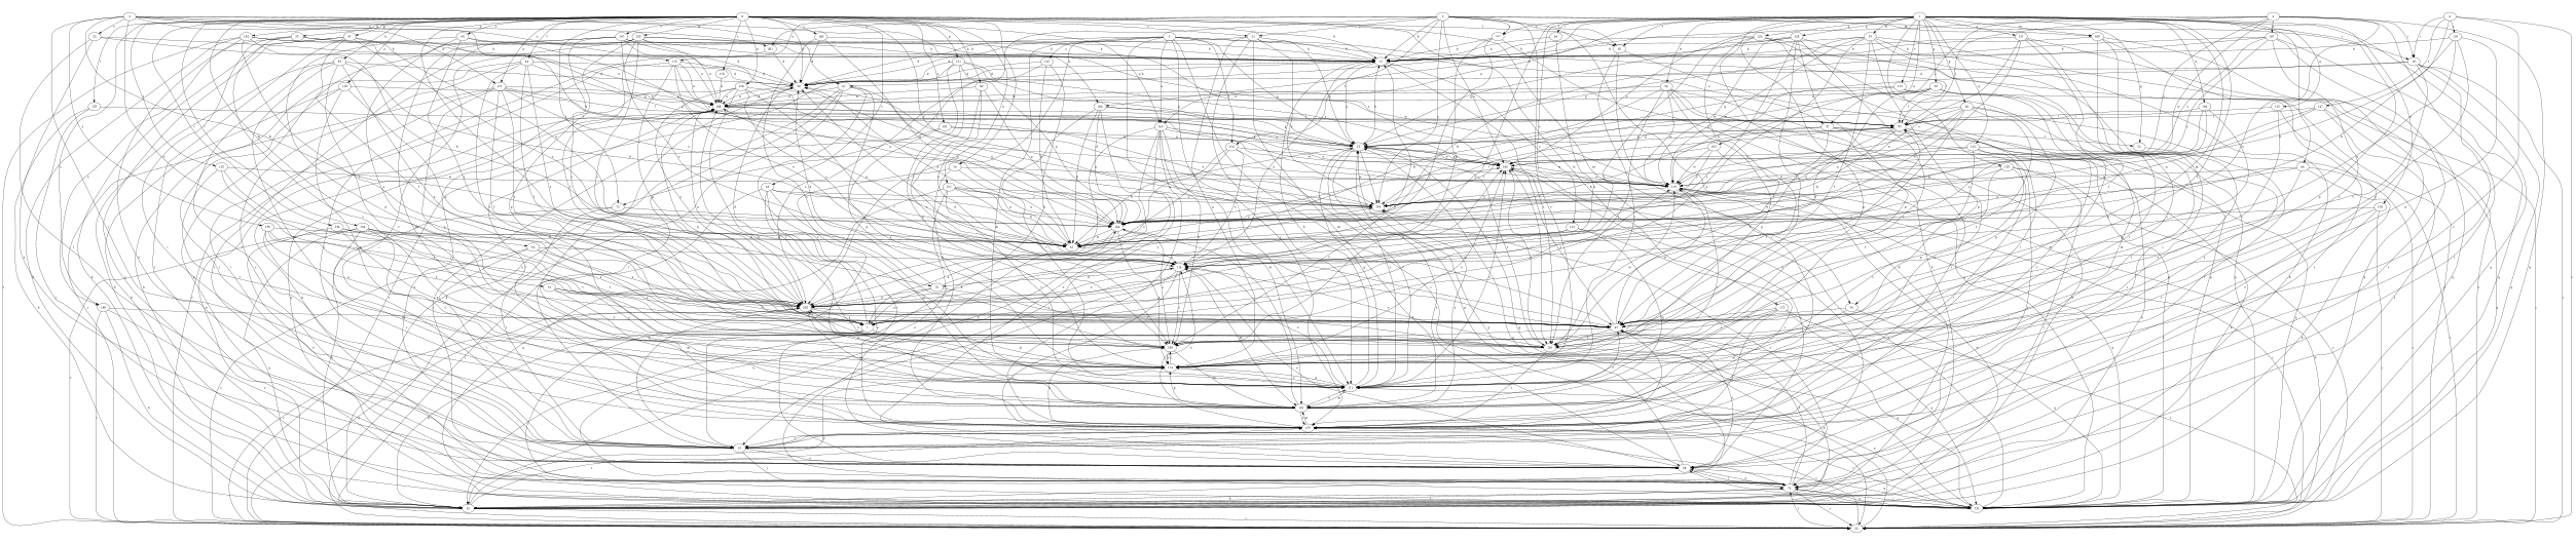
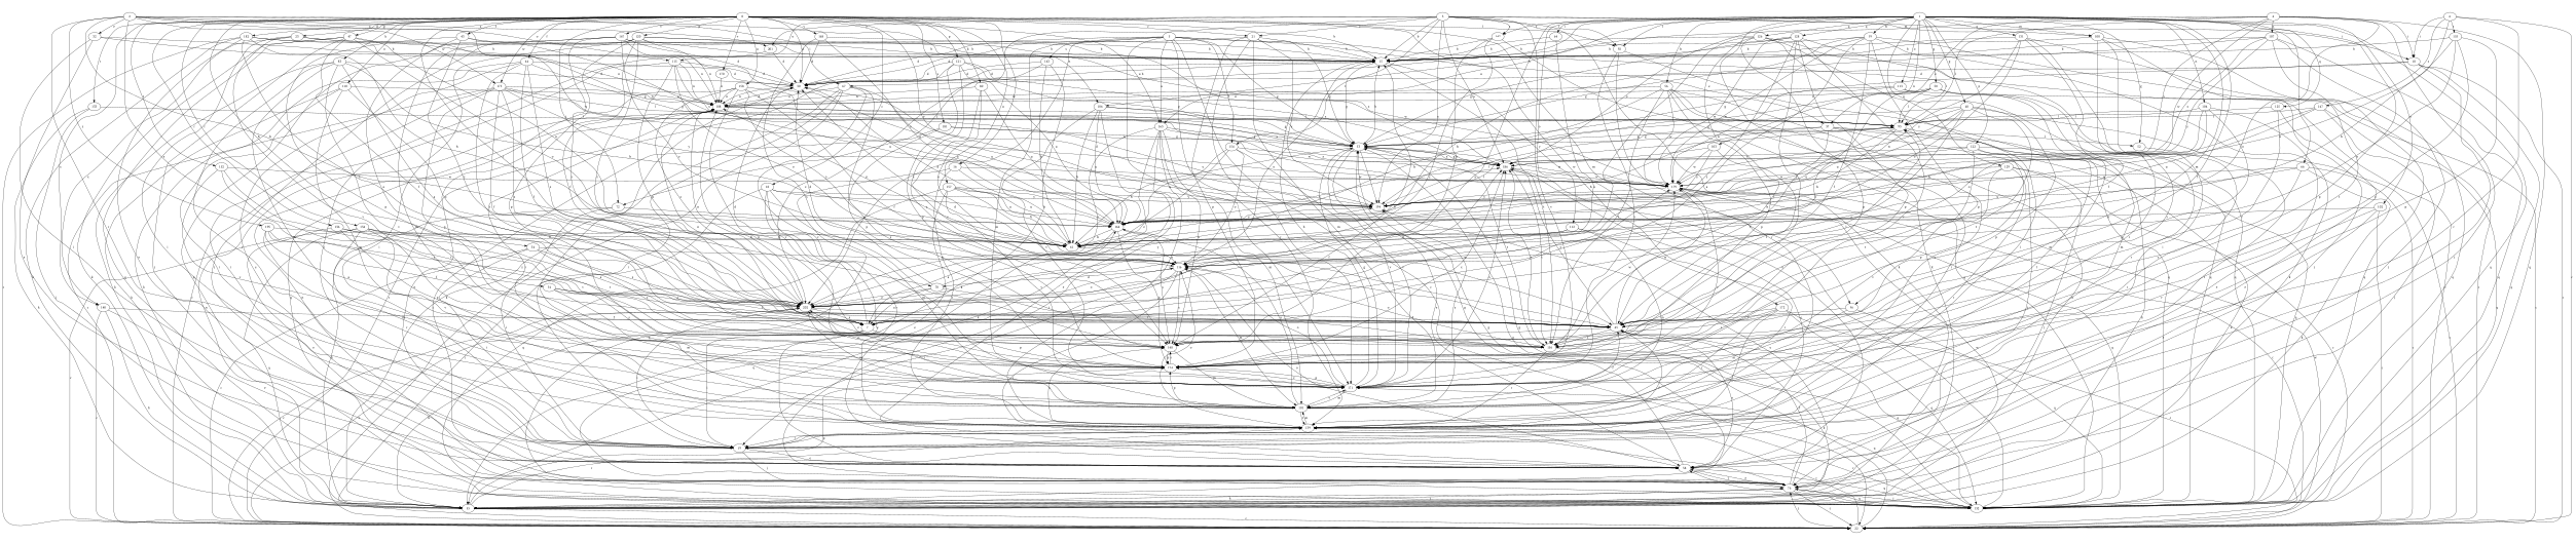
  strict digraph {
    fontname="PT Serif"
    node [fontname="PT Serif"]
    edge [fontname="PT Serif"]
    0
    15
    16
    18
    21
    23
    30
    43
    44
    47
    54
    70
    72
    80
    83
    92
    96
    110
    120
    121
    133
    134
    136
    140
    152
    157
    158
    163
    167
    168
    170
    172
    175
    181
    182
    194
    116
    53
    38
    156
    132
    61
    139
    179
    22
    101
    164
    124
    171
    69
    108
    7
    186
    202
    45
    85
    76
    148
    93
    1
    48
    50
    52
    56
    59
    64
    66
    67
    100
    102
    103
    104
    112
    113
    122
    125
    126
    128
    129
    131
    142
    2
    32
    34
    106
    115
    195
    201
    3
    68
    154
    4
    37
    107
    5
    143
    6
    147
    155
    0 -> 15 [label=b]
    0 -> 16 [label=c]
    0 -> 18 [label=c]
    0 -> 21 [label=c]
    0 -> 23 [label=d]
    0 -> 30 [label=d]
    0 -> 43 [label=f]
    0 -> 44 [label=f]
    0 -> 47 [label=g]
    0 -> 54 [label=h]
    0 -> 70 [label=j]
    0 -> 72 [label=j]
    0 -> 80 [label=k]
    0 -> 83 [label=k]
    0 -> 92 [label=l]
    0 -> 96 [label=m]
    0 -> 110 [label=o]
    0 -> 120 [label=p]
    0 -> 121 [label=p]
    0 -> 133 [label=r]
    0 -> 134 [label=r]
    0 -> 136 [label=r]
    0 -> 140 [label=s]
    0 -> 152 [label=t]
    0 -> 157 [label=u]
    0 -> 158 [label=u]
    0 -> 163 [label=u]
    0 -> 167 [label=v]
    0 -> 168 [label=v]
    0 -> 170 [label=v]
    0 -> 172 [label=w]
    0 -> 175 [label=w]
    0 -> 181 [label=x]
    0 -> 182 [label=x]
    0 -> 194 [label=y]
    15 -> 30 [label=d]
    15 -> 116 [label=o]
    15 -> 53 [label=g]
    15 -> 38 [label=e]
    15 -> 156 [label=t]
    16 -> 132 [label=q]
    16 -> 61 [label=h]
    16 -> 139 [label=r]
    16 -> 179 [label=w]
    18 -> 194 [label=y]
    18 -> 38 [label=e]
    18 -> 139 [label=r]
    18 -> 22 [label=c]
    18 -> 101 [label=m]
    18 -> 164 [label=u]
    21 -> 15 [label=b]
    21 -> 30 [label=d]
    21 -> 194 [label=y]
    21 -> 53 [label=g]
    21 -> 101 [label=m]
    21 -> 124 [label=p]
    21 -> 171 [label=v]
    23 -> 15 [label=b]
    23 -> 140 [label=x]
    23 -> 53 [label=g]
    23 -> 171 [label=v]
    23 -> 69 [label=i]
    30 -> 15 [label=b]
    30 -> 139 [label=r]
    30 -> 108 [label=n]
    43 -> 15 [label=b]
    43 -> 124 [label=p]
    43 -> 7 [label=a]
    43 -> 186 [label=x]
    43 -> 202 [label=z]
    44 -> 30 [label=d]
    44 -> 53 [label=g]
    44 -> 38 [label=e]
    44 -> 156 [label=t]
    44 -> 202 [label=z]
    44 -> 45 [label=f]
    44 -> 85 [label=k]
    47 -> 15 [label=b]
    47 -> 116 [label=o]
    47 -> 132 [label=q]
    47 -> 164 [label=u]
    47 -> 45 [label=f]
    47 -> 85 [label=k]
    47 -> 76 [label=j]
    54 -> 116 [label=o]
    54 -> 22 [label=c]
    54 -> 69 [label=i]
    54 -> 202 [label=z]
    54 -> 148 [label=s]
    70 -> 30 [label=d]
    70 -> 194 [label=y]
    70 -> 156 [label=t]
    70 -> 7 [label=a]
    70 -> 202 [label=z]
    72 -> 164 [label=u]
    72 -> 69 [label=i]
    72 -> 85 [label=k]
    80 -> 116 [label=o]
    80 -> 164 [label=u]
    80 -> 108 [label=n]
    80 -> 148 [label=s]
    83 -> 30 [label=d]
    83 -> 61 [label=h]
    83 -> 139 [label=r]
    83 -> 101 [label=m]
    83 -> 171 [label=v]
    83 -> 7 [label=a]
    83 -> 85 [label=k]
    92 -> 132 [label=q]
    92 -> 139 [label=r]
    92 -> 171 [label=v]
    96 -> 132 [label=q]
    96 -> 101 [label=m]
    96 -> 45 [label=f]
    110 -> 101 [label=m]
    110 -> 69 [label=i]
    110 -> 108 [label=n]
    110 -> 202 [label=z]
    110 -> 85 [label=k]
    120 -> 15 [label=b]
    120 -> 179 [label=w]
    120 -> 124 [label=p]
    120 -> 69 [label=i]
    120 -> 108 [label=n]
    120 -> 186 [label=x]
    120 -> 202 [label=z]
    120 -> 45 [label=f]
    120 -> 76 [label=j]
    121 -> 30 [label=d]
    121 -> 53 [label=g]
    121 -> 22 [label=c]
    121 -> 164 [label=u]
    121 -> 124 [label=p]
    121 -> 186 [label=x]
    121 -> 148 [label=s]
    133 -> 85 [label=k]
    133 -> 76 [label=j]
    133 -> 93 [label=l]
    134 -> 156 [label=t]
    134 -> 132 [label=q]
    134 -> 61 [label=h]
    134 -> 22 [label=c]
    134 -> 101 [label=m]
    134 -> 171 [label=v]
    134 -> 7 [label=a]
    136 -> 38 [label=e]
    136 -> 156 [label=t]
    136 -> 61 [label=h]
    136 -> 124 [label=p]
    140 -> 38 [label=e]
    140 -> 22 [label=c]
    140 -> 45 [label=f]
    140 -> 85 [label=k]
    152 -> 156 [label=t]
    152 -> 179 [label=w]
    152 -> 171 [label=v]
    152 -> 148 [label=s]
    157 -> 194 [label=y]
    157 -> 38 [label=e]
    157 -> 132 [label=q]
    157 -> 61 [label=h]
    157 -> 164 [label=u]
    157 -> 171 [label=v]
    157 -> 45 [label=f]
    158 -> 116 [label=o]
    158 -> 132 [label=q]
    158 -> 164 [label=u]
    158 -> 171 [label=v]
    158 -> 108 [label=n]
    158 -> 202 [label=z]
    158 -> 45 [label=f]
    163 -> 53 [label=g]
    163 -> 139 [label=r]
    163 -> 179 [label=w]
    163 -> 101 [label=m]
    163 -> 202 [label=z]
    163 -> 85 [label=k]
    163 -> 76 [label=j]
    163 -> 148 [label=s]
    167 -> 15 [label=b]
    167 -> 30 [label=d]
    167 -> 194 [label=y]
    167 -> 116 [label=o]
    167 -> 132 [label=q]
    167 -> 101 [label=m]
    167 -> 202 [label=z]
    168 -> 15 [label=b]
    168 -> 30 [label=d]
    168 -> 164 [label=u]
    168 -> 148 [label=s]
    170 -> 108 [label=n]
    172 -> 132 [label=q]
    172 -> 139 [label=r]
    172 -> 22 [label=c]
    172 -> 69 [label=i]
    172 -> 45 [label=f]
    172 -> 148 [label=s]
    175 -> 194 [label=y]
    175 -> 179 [label=w]
    175 -> 22 [label=c]
    175 -> 124 [label=p]
    175 -> 69 [label=i]
    175 -> 108 [label=n]
    175 -> 202 [label=z]
    175 -> 45 [label=f]
    175 -> 93 [label=l]
    181 -> 194 [label=y]
    181 -> 53 [label=g]
    181 -> 76 [label=j]
    181 -> 148 [label=s]
    182 -> 15 [label=b]
    182 -> 38 [label=e]
    182 -> 61 [label=h]
    182 -> 22 [label=c]
    182 -> 108 [label=n]
    182 -> 202 [label=z]
    182 -> 85 [label=k]
    194 -> 30 [label=d]
    194 -> 164 [label=u]
    194 -> 93 [label=l]
    116 -> 70 [label=d]
    116 -> 101 [label=m]
    116 -> 69 [label=i]
    116 -> 76 [label=j]
    116 -> 148 [label=s]
    53 -> 15 [label=b]
    53 -> 194 [label=y]
    53 -> 38 [label=e]
    53 -> 156 [label=t]
    53 -> 61 [label=h]
    53 -> 179 [label=w]
    53 -> 171 [label=v]
    53 -> 186 [label=x]
    38 -> 116 [label=o]
    38 -> 53 [label=g]
    38 -> 132 [label=q]
    38 -> 108 [label=n]
    38 -> 76 [label=j]
    156 -> 116 [label=o]
    156 -> 139 [label=r]
    156 -> 179 [label=w]
    156 -> 108 [label=n]
    156 -> 186 [label=x]
    156 -> 85 [label=k]
    132 -> 53 [label=g]
    132 -> 38 [label=e]
    132 -> 139 [label=r]
    132 -> 164 [label=u]
    132 -> 186 [label=x]
    132 -> 76 [label=j]
    61 -> 30 [label=d]
    61 -> 116 [label=o]
    61 -> 108 [label=n]
    139 -> 116 [label=o]
    139 -> 101 [label=m]
    139 -> 69 [label=i]
    139 -> 148 [label=s]
    179 -> 194 [label=y]
    179 -> 132 [label=q]
    179 -> 22 [label=c]
    179 -> 171 [label=v]
    22 -> 53 [label=g]
    22 -> 139 [label=r]
    22 -> 179 [label=w]
    22 -> 202 [label=z]
    22 -> 76 [label=j]
    101 -> 194 [label=y]
    101 -> 139 [label=r]
    101 -> 164 [label=u]
    101 -> 124 [label=p]
    101 -> 171 [label=v]
    101 -> 45 [label=f]
    101 -> 93 [label=l]
    164 -> 61 [label=h]
    164 -> 124 [label=p]
    164 -> 7 [label=a]
    164 -> 186 [label=x]
    164 -> 148 [label=s]
    164 -> 93 [label=l]
    124 -> 171 [label=v]
    124 -> 108 [label=n]
    124 -> 186 [label=x]
    124 -> 202 [label=z]
    124 -> 148 [label=s]
    171 -> 15 [label=b]
    171 -> 116 [label=o]
    171 -> 53 [label=g]
    171 -> 132 [label=q]
    171 -> 101 [label=m]
    171 -> 124 [label=p]
    171 -> 186 [label=x]
    69 -> 38 [label=e]
    69 -> 45 [label=f]
    69 -> 76 [label=j]
    108 -> 30 [label=d]
    108 -> 139 [label=r]
    108 -> 186 [label=x]
    108 -> 93 [label=l]
    7 -> 30 [label=d]
    7 -> 179 [label=w]
    7 -> 124 [label=p]
    7 -> 69 [label=i]
    7 -> 85 [label=k]
    186 -> 53 [label=g]
    186 -> 38 [label=e]
    186 -> 156 [label=t]
    186 -> 179 [label=w]
    202 -> 116 [label=o]
    202 -> 22 [label=c]
    202 -> 101 [label=m]
    202 -> 69 [label=i]
    202 -> 108 [label=n]
    202 -> 7 [label=a]
    202 -> 45 [label=f]
    45 -> 30 [label=d]
    45 -> 38 [label=e]
    45 -> 156 [label=t]
    45 -> 132 [label=q]
    45 -> 179 [label=w]
    45 -> 186 [label=x]
    45 -> 148 [label=s]
    45 -> 93 [label=l]
    85 -> 53 [label=g]
    85 -> 139 [label=r]
    85 -> 179 [label=w]
    85 -> 22 [label=c]
    85 -> 124 [label=p]
    85 -> 108 [label=n]
    85 -> 76 [label=j]
    76 -> 194 [label=y]
    76 -> 38 [label=e]
    76 -> 132 [label=q]
    76 -> 22 [label=c]
    76 -> 108 [label=n]
    76 -> 45 [label=f]
    76 -> 85 [label=k]
    148 -> 15 [label=b]
    148 -> 101 [label=m]
    148 -> 124 [label=p]
    148 -> 186 [label=x]
    148 -> 202 [label=z]
    93 -> 53 [label=g]
    93 -> 61 [label=h]
    93 -> 164 [label=u]
    93 -> 52 [label=l]
    1 -> 92 [label=l]
    1 -> 96 [label=m]
    1 -> 163 [label=u]
    1 -> 132 [label=q]
    1 -> 124 [label=p]
    1 -> 7 [label=a]
    1 -> 186 [label=x]
    1 -> 45 [label=f]
    1 -> 85 [label=k]
    1 -> 48 [label=g]
    1 -> 50 [label=g]
    1 -> 52 [label=g]
    1 -> 56 [label=h]
    1 -> 59 [label=h]
    1 -> 64 [label=i]
    1 -> 66 [label=i]
    1 -> 67 [label=i]
    1 -> 100 [label=m]
    1 -> 102 [label=n]
    1 -> 103 [label=n]
    1 -> 104 [label=n]
    1 -> 112 [label=o]
    1 -> 113 [label=o]
    1 -> 122 [label=p]
    1 -> 125 [label=q]
    1 -> 126 [label=q]
    1 -> 128 [label=q]
    1 -> 129 [label=q]
    1 -> 131 [label=q]
    1 -> 142 [label=s]
    48 -> 53 [label=g]
    48 -> 156 [label=t]
    48 -> 179 [label=w]
    48 -> 164 [label=u]
    48 -> 124 [label=p]
    48 -> 69 [label=i]
    48 -> 7 [label=a]
    48 -> 93 [label=l]
    50 -> 194 [label=y]
    50 -> 139 [label=r]
    50 -> 101 [label=m]
    50 -> 108 [label=n]
    50 -> 202 [label=z]
    50 -> 93 [label=l]
    52 -> 139 [label=r]
    56 -> 156 [label=t]
    56 -> 61 [label=h]
    56 -> 139 [label=r]
    56 -> 179 [label=w]
    56 -> 124 [label=p]
    56 -> 69 [label=i]
    56 -> 108 [label=n]
    56 -> 85 [label=k]
    59 -> 15 [label=b]
    59 -> 61 [label=h]
    59 -> 179 [label=w]
    59 -> 22 [label=c]
    59 -> 124 [label=p]
    59 -> 7 [label=a]
    59 -> 45 [label=f]
    59 -> 85 [label=k]
    64 -> 15 [label=b]
    64 -> 7 [label=a]
    66 -> 179 [label=w]
    66 -> 22 [label=c]
    66 -> 164 [label=u]
    66 -> 85 [label=k]
    66 -> 148 [label=s]
    67 -> 22 [label=c]
    67 -> 164 [label=u]
    67 -> 124 [label=p]
    67 -> 171 [label=v]
    67 -> 69 [label=i]
    67 -> 108 [label=n]
    67 -> 85 [label=k]
    100 -> 15 [label=b]
    100 -> 132 [label=q]
    100 -> 139 [label=r]
    100 -> 69 [label=i]
    100 -> 76 [label=j]
    102 -> 38 [label=e]
    102 -> 22 [label=c]
    102 -> 164 [label=u]
    102 -> 171 [label=v]
    103 -> 194 [label=y]
    103 -> 179 [label=w]
    103 -> 186 [label=x]
    103 -> 45 [label=f]
    104 -> 116 [label=o]
-   59 -> 38 [label=e]
+   104 -> 38 [label=e]
    104 -> 61 [label=h]
    104 -> 124 [label=p]
    104 -> 93 [label=l]
    112 -> 61 [label=h]
    112 -> 139 [label=r]
    112 -> 101 [label=m]
    112 -> 202 [label=z]
    113 -> 179 [label=w]
    113 -> 22 [label=c]
    113 -> 101 [label=m]
    113 -> 108 [label=n]
    122 -> 194 [label=y]
    122 -> 156 [label=t]
    122 -> 22 [label=c]
    122 -> 124 [label=p]
    122 -> 186 [label=x]
    122 -> 85 [label=k]
    125 -> 38 [label=e]
    125 -> 45 [label=f]
    125 -> 93 [label=l]
    126 -> 15 [label=b]
    126 -> 156 [label=t]
    126 -> 132 [label=q]
    126 -> 22 [label=c]
    126 -> 124 [label=p]
    126 -> 69 [label=i]
    126 -> 202 [label=z]
    128 -> 15 [label=b]
    128 -> 53 [label=g]
    128 -> 156 [label=t]
    128 -> 132 [label=q]
    128 -> 179 [label=w]
    128 -> 124 [label=p]
    128 -> 171 [label=v]
    128 -> 202 [label=z]
    129 -> 61 [label=h]
    129 -> 139 [label=r]
    129 -> 179 [label=w]
    129 -> 22 [label=c]
    129 -> 171 [label=v]
    129 -> 76 [label=j]
    131 -> 15 [label=b]
    131 -> 194 [label=y]
    131 -> 116 [label=o]
    131 -> 132 [label=q]
    131 -> 171 [label=v]
    131 -> 45 [label=f]
    142 -> 15 [label=b]
    142 -> 116 [label=o]
    142 -> 132 [label=q]
    142 -> 202 [label=z]
    2 -> 175 [label=w]
    2 -> 61 [label=h]
    2 -> 139 [label=r]
    2 -> 179 [label=w]
    2 -> 67 [label=i]
    2 -> 32 [label=e]
    2 -> 34 [label=e]
    2 -> 106 [label=n]
    2 -> 115 [label=o]
    2 -> 195 [label=z]
    2 -> 201 [label=z]
    32 -> 15 [label=b]
    32 -> 38 [label=e]
    32 -> 69 [label=i]
    32 -> 108 [label=n]
    34 -> 101 [label=m]
    34 -> 202 [label=z]
    34 -> 45 [label=f]
    34 -> 148 [label=s]
    106 -> 53 [label=g]
    106 -> 38 [label=e]
    106 -> 61 [label=h]
    106 -> 164 [label=u]
    106 -> 171 [label=v]
    106 -> 93 [label=l]
    115 -> 30 [label=d]
    115 -> 116 [label=o]
    115 -> 22 [label=c]
    115 -> 164 [label=u]
    115 -> 108 [label=n]
    115 -> 7 [label=a]
    195 -> 61 [label=h]
    195 -> 139 [label=r]
    195 -> 7 [label=a]
    195 -> 202 [label=z]
    195 -> 45 [label=f]
    201 -> 30 [label=d]
    201 -> 69 [label=i]
    3 -> 15 [label=b]
    3 -> 21 [label=c]
    3 -> 72 [label=j]
    3 -> 92 [label=l]
    3 -> 194 [label=y]
    3 -> 171 [label=v]
    3 -> 186 [label=x]
    3 -> 85 [label=k]
    3 -> 100 [label=m]
    3 -> 142 [label=s]
    3 -> 115 [label=o]
    3 -> 201 [label=z]
    3 -> 68 [label=i]
    3 -> 154 [label=t]
    68 -> 30 [label=d]
    68 -> 53 [label=g]
    68 -> 132 [label=q]
    68 -> 22 [label=c]
    68 -> 69 [label=i]
-   68 -> 45 [label=f]
    154 -> 116 [label=o]
    154 -> 164 [label=u]
    154 -> 171 [label=v]
    154 -> 186 [label=x]
    154 -> 202 [label=z]
    4 -> 116 [label=o]
    4 -> 132 [label=q]
    4 -> 179 [label=w]
    4 -> 186 [label=x]
    4 -> 76 [label=j]
    4 -> 93 [label=l]
    4 -> 106 [label=n]
    4 -> 68 [label=i]
    4 -> 37 [label=e]
    4 -> 107 [label=n]
    37 -> 53 [label=g]
    37 -> 132 [label=q]
    37 -> 61 [label=h]
    37 -> 45 [label=f]
    37 -> 85 [label=k]
    37 -> 76 [label=j]
    107 -> 15 [label=b]
    107 -> 194 [label=y]
    107 -> 53 [label=g]
    107 -> 156 [label=t]
    107 -> 132 [label=q]
    107 -> 186 [label=x]
    107 -> 76 [label=j]
    5 -> 30 [label=d]
    5 -> 163 [label=u]
    5 -> 53 [label=g]
    5 -> 139 [label=r]
    5 -> 22 [label=c]
    5 -> 101 [label=m]
    5 -> 171 [label=v]
    5 -> 202 [label=z]
    5 -> 93 [label=l]
    5 -> 154 [label=t]
    5 -> 37 [label=e]
    5 -> 143 [label=s]
    143 -> 30 [label=d]
    143 -> 61 [label=h]
    143 -> 202 [label=z]
    143 -> 85 [label=k]
    6 -> 61 [label=h]
    6 -> 139 [label=r]
    6 -> 22 [label=c]
    6 -> 68 [label=i]
    6 -> 147 [label=s]
    6 -> 155 [label=t]
    147 -> 194 [label=y]
    147 -> 132 [label=q]
    147 -> 164 [label=u]
    147 -> 76 [label=j]
    147 -> 93 [label=l]
    155 -> 15 [label=b]
    155 -> 116 [label=o]
    155 -> 164 [label=u]
    155 -> 124 [label=p]
    155 -> 148 [label=s]
  }
